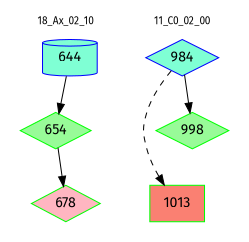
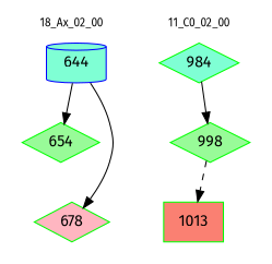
  digraph {
    fontname="Fira Sans"
    node [color=green fillcolor=aquamarine fontname="Fira Sans" shape=diamond style=filled]
    edge [color=black fontname="Fira Sans" style=solid]
    n1 [color=blue label=644 shape=cylinder]
    n2 [fillcolor=palegreen label=654]
    n3 [fillcolor=lightpink label=678]
-   n4 [color=blue label=984]
+   n4 [label=984]
    n5 [fillcolor=salmon label=1013 shape=box]
    n6 [fillcolor=palegreen label=998]
    subgraph cluster_1 {
      color=white
      fontsize=10
-     label="18_Ax_02_10"
+     label="18_Ax_02_00"
      n1
      n2
      n3
    }
    subgraph cluster_2 {
      color=white
      fontsize=10
      label="11_C0_02_00"
      n4
      n5
      n6
    }
    n1 -> n2
-   n2 -> n3
-   n4 -> n5 [style=dashed]
+   n1 -> n3
+   n6 -> n5 [style=dashed]
    n4 -> n6
  }
